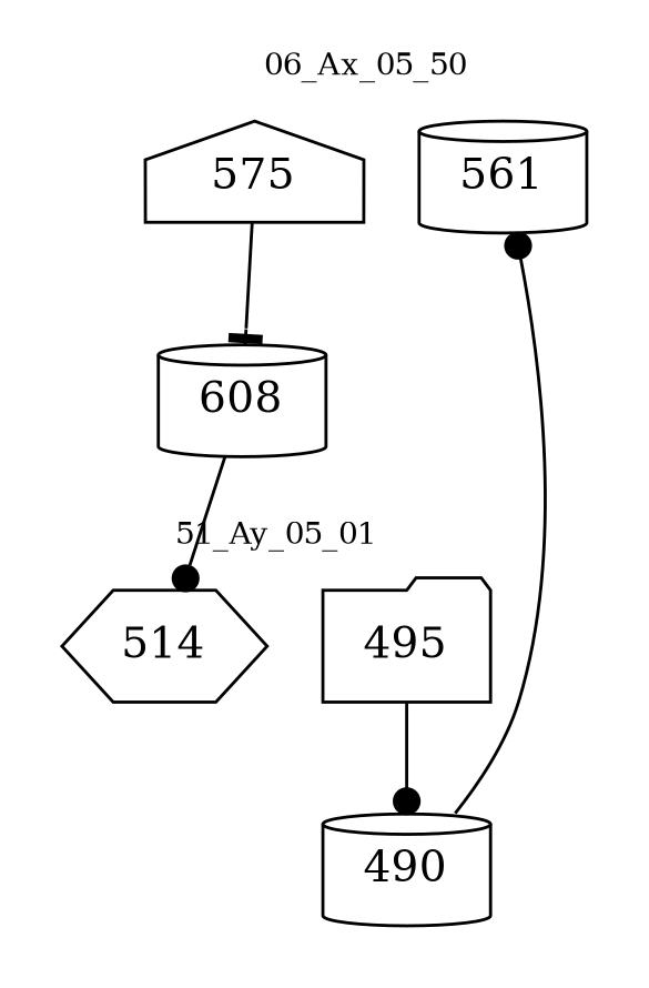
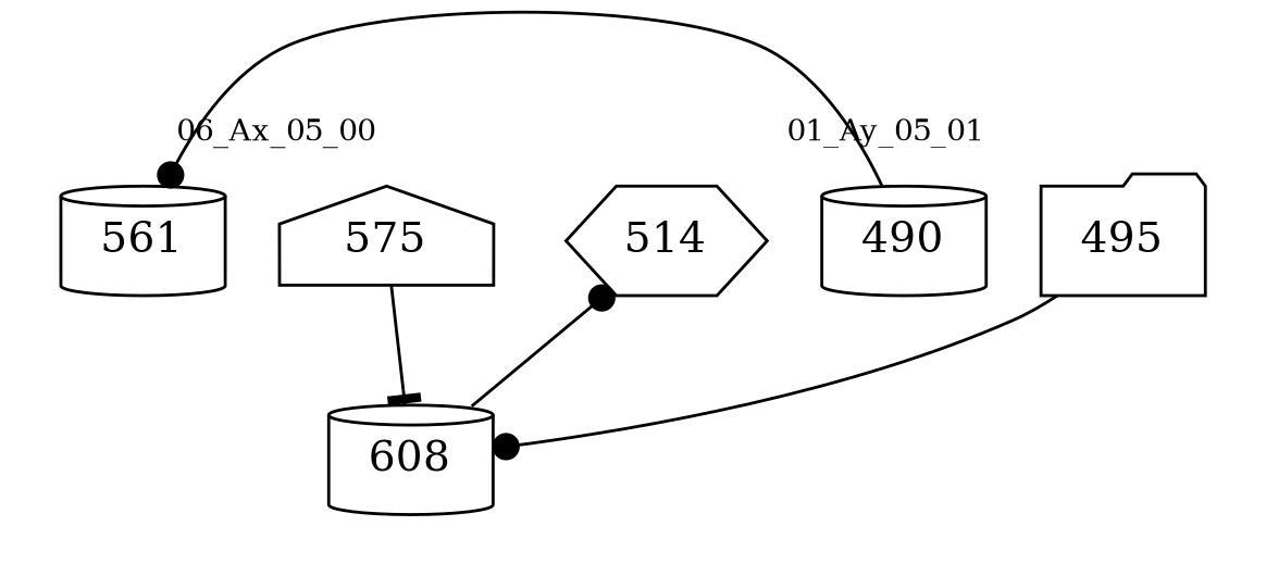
  digraph {
    node [color=black shape=cylinder]
    edge [arrowhead=dot color=black]
    n1 [label=575 shape=house]
    n2 [label=561]
    n3 [label=608]
    n4 [label=495 shape=folder]
    n5 [label=490]
    n6 [label=514 shape=hexagon]
    subgraph cluster_1 {
      color=white
      fontsize=10
-     label="06_Ax_05_50"
+     label="06_Ax_05_00"
      n1
      n2
      n3
    }
    subgraph cluster_2 {
      color=white
      fontsize=10
-     label="51_Ay_05_01"
+     label="01_Ay_05_01"
      n4
      n5
      n6
    }
    n1 -> n3 [arrowhead=tee]
    n3 -> n6
-   n4 -> n5
+   n4 -> n3
    n5 -> n2
  }
